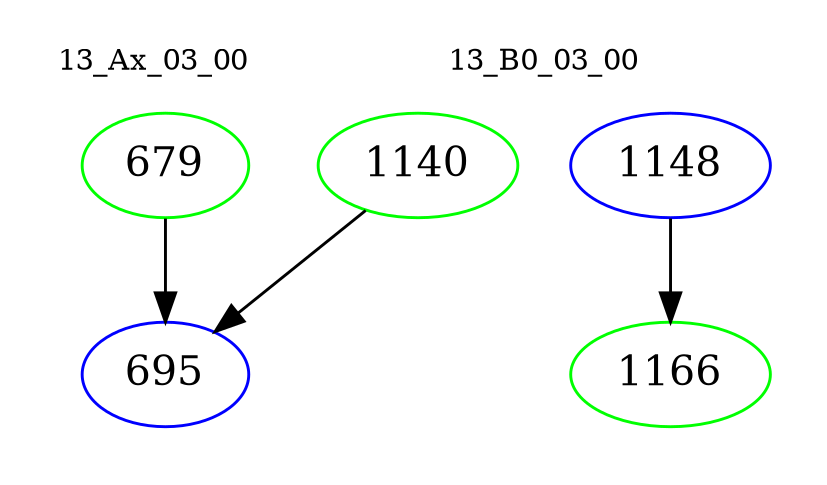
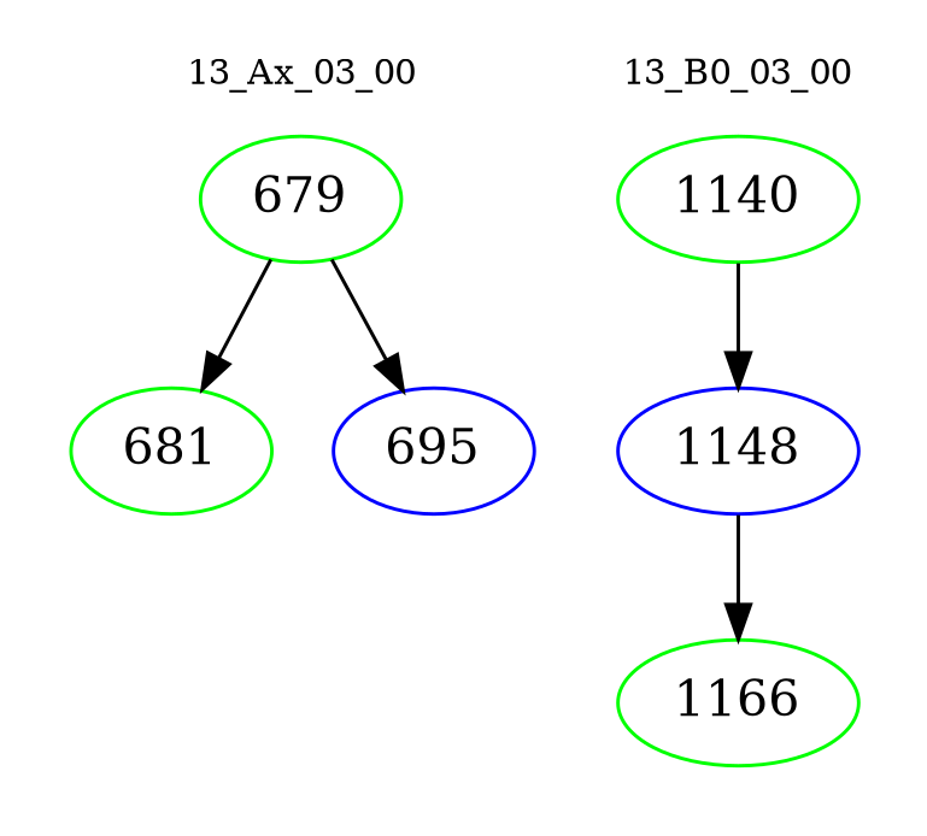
  digraph {
    node [color=green]
    edge [color=black]
    n1 [label=679]
+   n2 [label=681]
    n3 [color=blue label=695]
    n4 [label=1140]
    n5 [color=blue label=1148]
    n6 [label=1166]
    subgraph cluster_1 {
      color=white
      fontsize=10
      label="13_Ax_03_00"
      n1
+     n2
      n3
    }
    subgraph cluster_2 {
      color=white
      fontsize=10
      label="13_B0_03_00"
      n4
      n5
      n6
    }
+   n1 -> n2
    n1 -> n3
-   n4 -> n3
+   n4 -> n5
    n5 -> n6
  }
